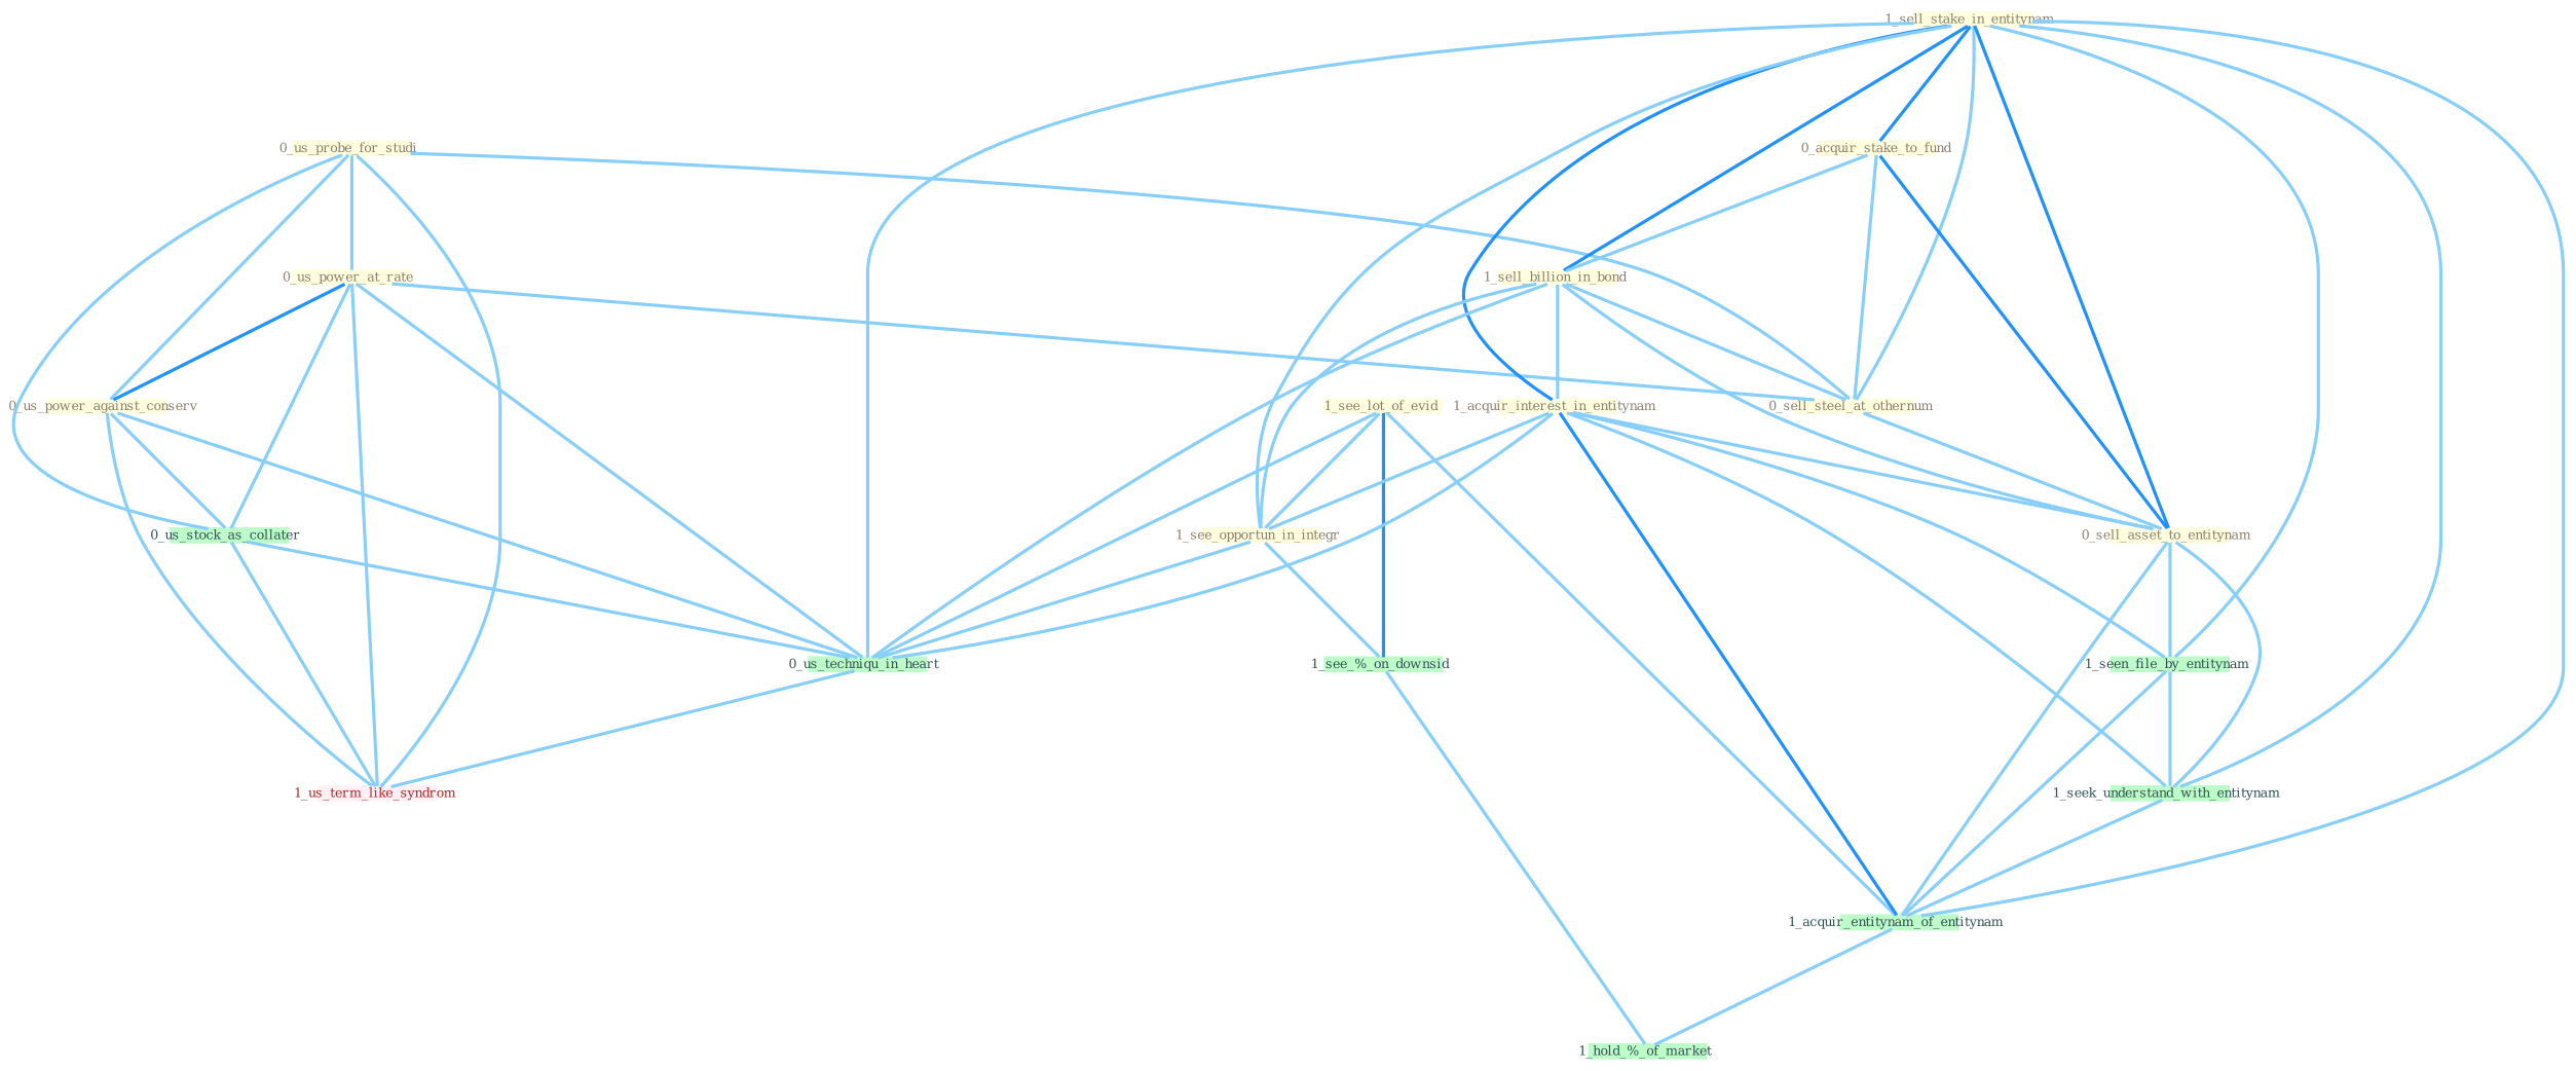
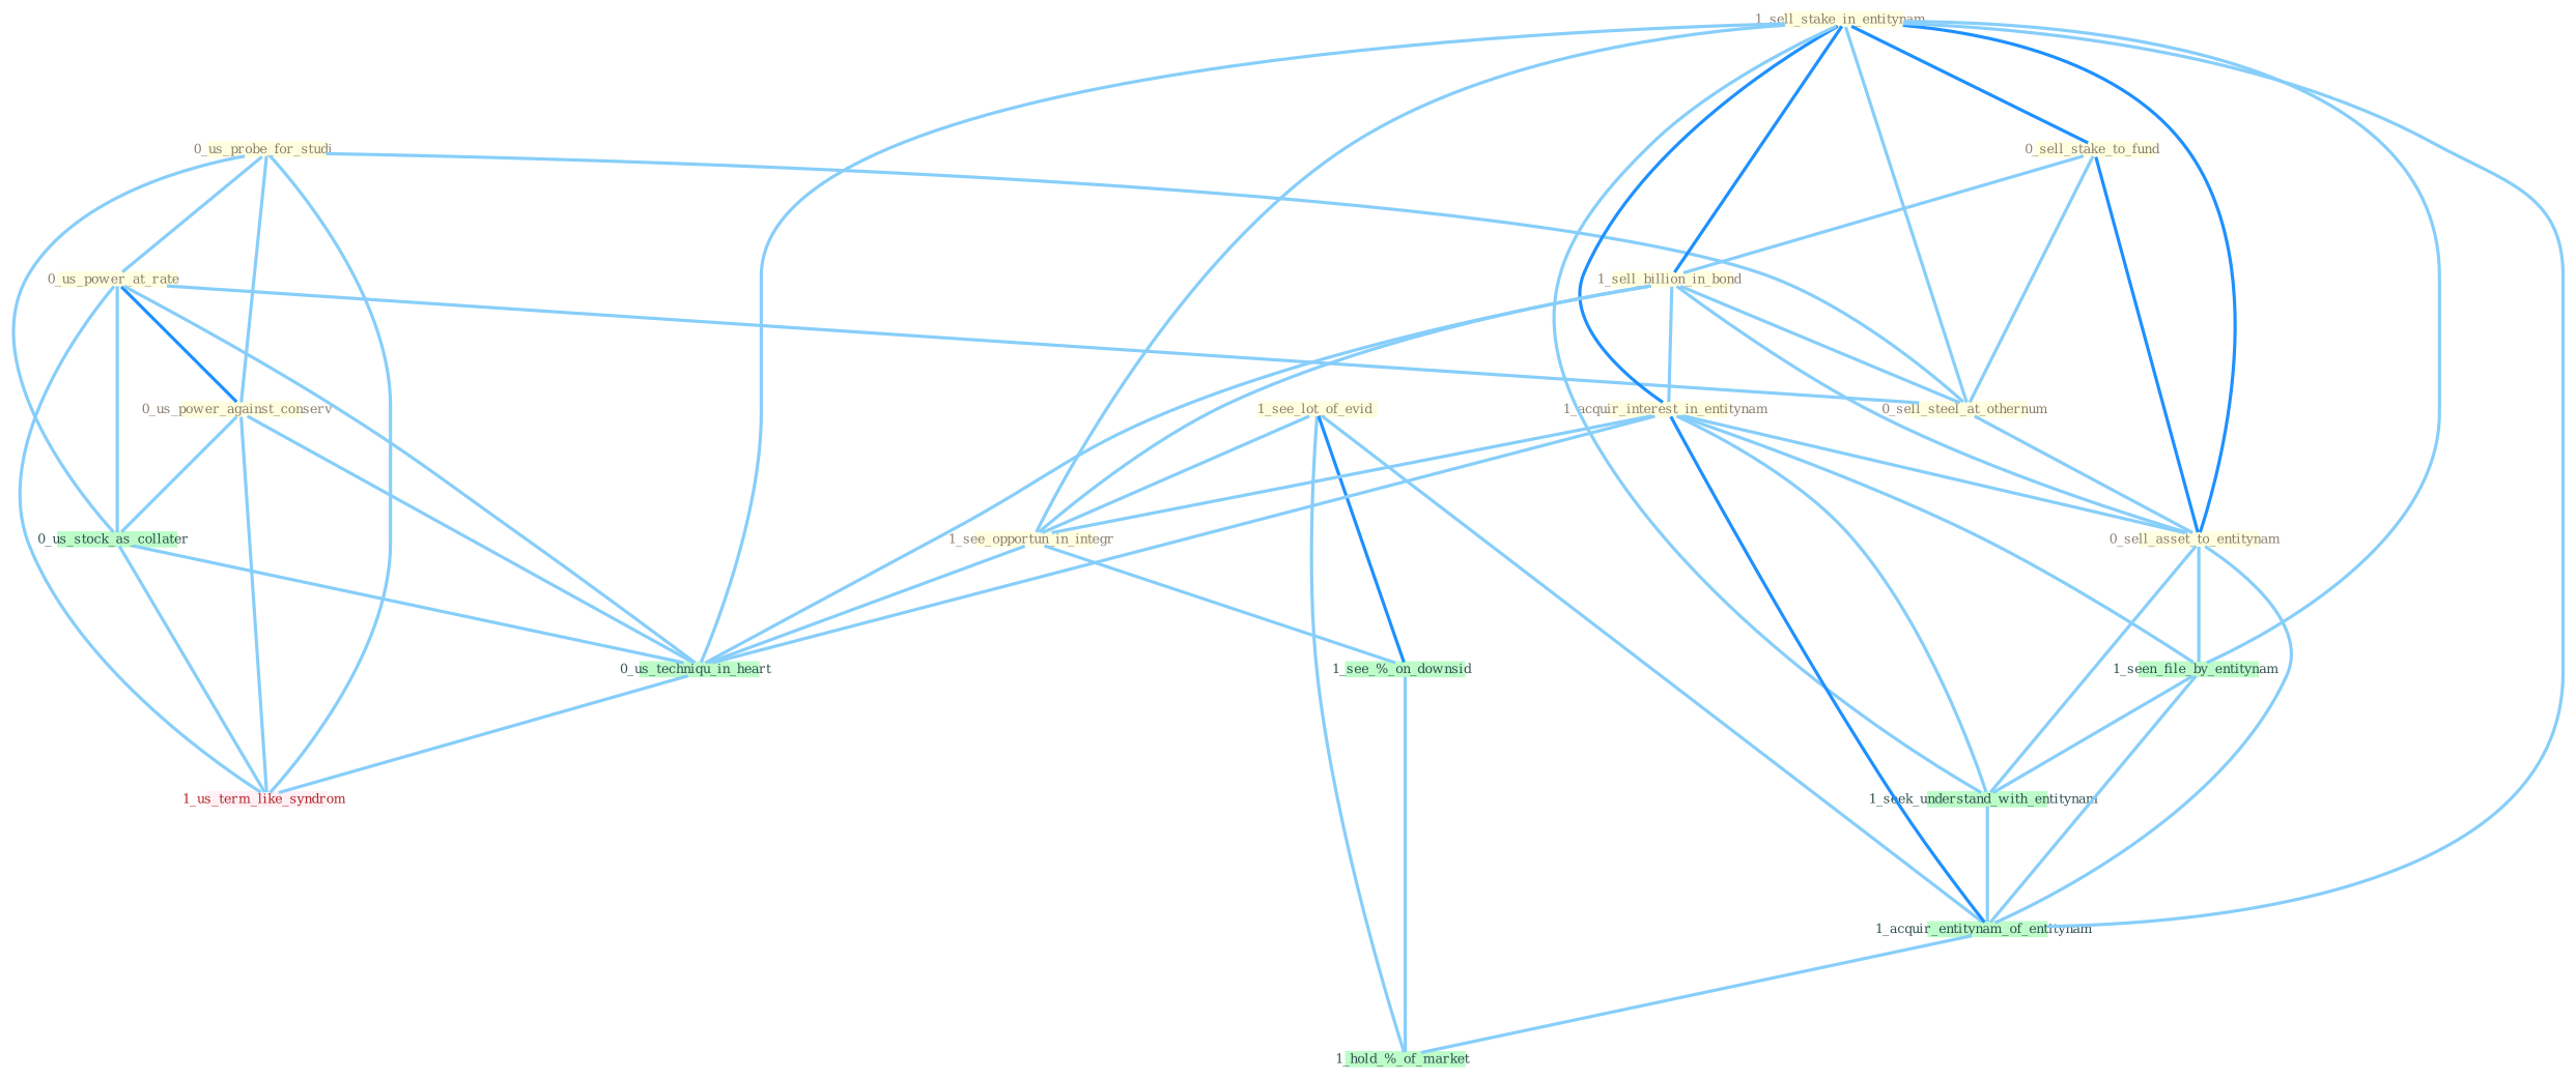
  graph {
    node [color="#ffffe0" fixedsize=true fontcolor="#8b7d6b" fontsize=4 shape=polygon style=filled]
    edge [color="#87cefa" w=1]
    "0_us_probe_for_studi " [height=.06 width=.5]
    "1_see_lot_of_evid " [height=.06 width=.5]
    "0_us_power_at_rate " [height=.06 width=.5]
    "1_sell_stake_in_entitynam " [height=.06 width=.5]
-   "0_sell_stake_to_fund " [height=.06 width=.5 label="0_acquir_stake_to_fund"]
+   "0_sell_stake_to_fund " [height=.06 width=.5]
    "1_sell_billion_in_bond " [height=.06 width=.5]
    "0_sell_steel_at_othernum " [height=.06 width=.5]
    "1_acquir_interest_in_entitynam " [height=.06 width=.5]
    "0_us_power_against_conserv " [height=.06 width=.5]
    "0_sell_asset_to_entitynam " [height=.06 width=.5]
    "1_see_opportun_in_integr " [height=.06 width=.5]
    "1_us_term_like_syndrom " [color="#fff0f5" fontcolor="#b22222" height=.06 width=.5]
    "0_us_stock_as_collater " [color="#BDFCC9" fontcolor="#2f4f4f" height=.06 width=.5]
    "1_acquir_entitynam_of_entitynam " [color="#BDFCC9" fontcolor="#2f4f4f" height=.06 width=.5]
    "1_hold_%_of_market " [color="#BDFCC9" fontcolor="#2f4f4f" height=.06 width=.5]
    "1_see_%_on_downsid " [color="#BDFCC9" fontcolor="#2f4f4f" height=.06 width=.5]
    "0_us_techniqu_in_heart " [color="#BDFCC9" fontcolor="#2f4f4f" height=.06 width=.5]
    "1_seen_file_by_entitynam " [color="#BDFCC9" fontcolor="#2f4f4f" height=.06 width=.5]
    "1_seek_understand_with_entitynam " [color="#BDFCC9" fontcolor="#2f4f4f" height=.06 width=.5]
    subgraph sub_1 {
      "0_us_probe_for_studi "
      "1_see_lot_of_evid "
      "0_us_power_at_rate "
      "1_sell_stake_in_entitynam "
      "0_sell_stake_to_fund "
      "1_sell_billion_in_bond "
      "0_sell_steel_at_othernum "
      "1_acquir_interest_in_entitynam "
      "0_us_power_against_conserv "
      "0_sell_asset_to_entitynam "
      "1_see_opportun_in_integr "
    }
    subgraph sub_2 {
      "1_us_term_like_syndrom "
    }
    "0_us_probe_for_studi " -- "0_us_power_at_rate "
    "0_us_probe_for_studi " -- "0_sell_steel_at_othernum "
    "0_us_probe_for_studi " -- "0_us_power_against_conserv "
    "0_us_probe_for_studi " -- "1_us_term_like_syndrom "
    "0_us_probe_for_studi " -- "0_us_stock_as_collater "
    "1_see_lot_of_evid " -- "1_see_opportun_in_integr "
    "1_see_lot_of_evid " -- "1_acquir_entitynam_of_entitynam "
-   "1_see_lot_of_evid " -- "0_us_techniqu_in_heart "
+   "1_see_lot_of_evid " -- "1_hold_%_of_market "
    "1_see_lot_of_evid " -- "1_see_%_on_downsid " [color="#1e90ff"]
    "0_us_power_at_rate " -- "0_sell_steel_at_othernum "
    "0_us_power_at_rate " -- "0_us_power_against_conserv " [color="#1e90ff" w=2]
    "0_us_power_at_rate " -- "1_us_term_like_syndrom "
    "0_us_power_at_rate " -- "0_us_stock_as_collater "
    "0_us_power_at_rate " -- "0_us_techniqu_in_heart "
    "1_sell_stake_in_entitynam " -- "0_sell_stake_to_fund " [color="#1e90ff" w=2]
    "1_sell_stake_in_entitynam " -- "1_sell_billion_in_bond " [color="#1e90ff" w=2]
    "1_sell_stake_in_entitynam " -- "0_sell_steel_at_othernum "
    "1_sell_stake_in_entitynam " -- "1_acquir_interest_in_entitynam " [color="#1e90ff" w=2]
    "1_sell_stake_in_entitynam " -- "0_sell_asset_to_entitynam " [color="#1e90ff" w=2]
    "1_sell_stake_in_entitynam " -- "1_see_opportun_in_integr "
    "1_sell_stake_in_entitynam " -- "1_acquir_entitynam_of_entitynam "
    "1_sell_stake_in_entitynam " -- "0_us_techniqu_in_heart "
    "1_sell_stake_in_entitynam " -- "1_seen_file_by_entitynam "
    "1_sell_stake_in_entitynam " -- "1_seek_understand_with_entitynam "
    "0_sell_stake_to_fund " -- "1_sell_billion_in_bond "
    "0_sell_stake_to_fund " -- "0_sell_steel_at_othernum "
    "0_sell_stake_to_fund " -- "0_sell_asset_to_entitynam " [color="#1e90ff" w=2]
    "1_sell_billion_in_bond " -- "0_sell_steel_at_othernum "
    "1_sell_billion_in_bond " -- "1_acquir_interest_in_entitynam "
    "1_sell_billion_in_bond " -- "0_sell_asset_to_entitynam "
    "1_sell_billion_in_bond " -- "1_see_opportun_in_integr "
    "1_sell_billion_in_bond " -- "0_us_techniqu_in_heart "
    "0_sell_steel_at_othernum " -- "0_sell_asset_to_entitynam "
    "1_acquir_interest_in_entitynam " -- "0_sell_asset_to_entitynam "
    "1_acquir_interest_in_entitynam " -- "1_see_opportun_in_integr "
    "1_acquir_interest_in_entitynam " -- "1_acquir_entitynam_of_entitynam " [color="#1e90ff" w=2]
    "1_acquir_interest_in_entitynam " -- "0_us_techniqu_in_heart "
    "1_acquir_interest_in_entitynam " -- "1_seen_file_by_entitynam "
    "1_acquir_interest_in_entitynam " -- "1_seek_understand_with_entitynam "
    "0_us_power_against_conserv " -- "1_us_term_like_syndrom "
    "0_us_power_against_conserv " -- "0_us_stock_as_collater "
    "0_us_power_against_conserv " -- "0_us_techniqu_in_heart "
    "0_sell_asset_to_entitynam " -- "1_acquir_entitynam_of_entitynam "
    "0_sell_asset_to_entitynam " -- "1_seen_file_by_entitynam "
    "0_sell_asset_to_entitynam " -- "1_seek_understand_with_entitynam "
    "1_see_opportun_in_integr " -- "1_see_%_on_downsid "
    "1_see_opportun_in_integr " -- "0_us_techniqu_in_heart "
    "0_us_stock_as_collater " -- "1_us_term_like_syndrom "
    "0_us_stock_as_collater " -- "0_us_techniqu_in_heart "
    "1_acquir_entitynam_of_entitynam " -- "1_hold_%_of_market "
    "1_see_%_on_downsid " -- "1_hold_%_of_market "
    "0_us_techniqu_in_heart " -- "1_us_term_like_syndrom "
    "1_seen_file_by_entitynam " -- "1_acquir_entitynam_of_entitynam "
    "1_seen_file_by_entitynam " -- "1_seek_understand_with_entitynam "
    "1_seek_understand_with_entitynam " -- "1_acquir_entitynam_of_entitynam "
  }
